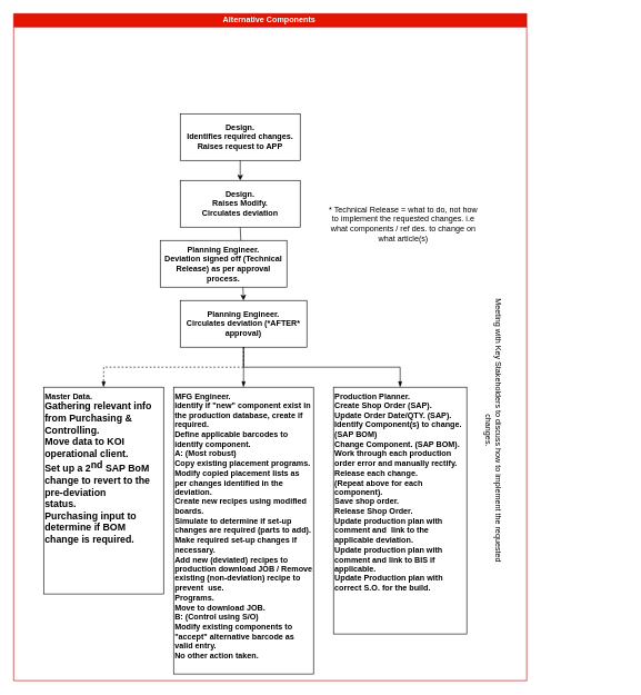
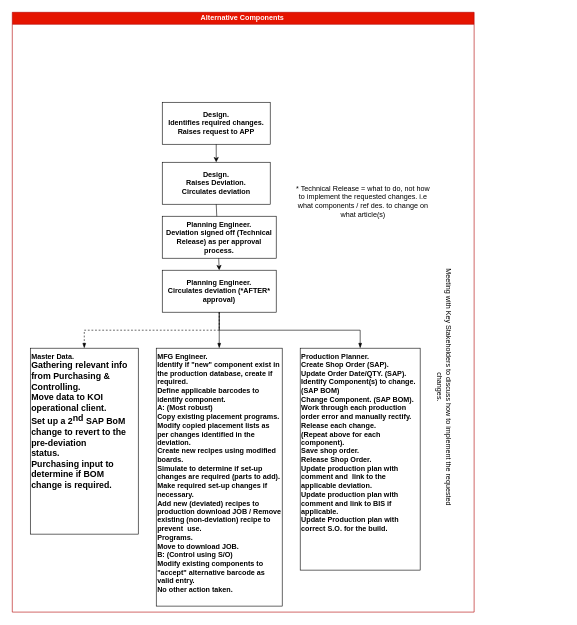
  <mxCell id="0" />
  <mxCell id="1" parent="0" />
  <mxCell id="2" value="Alternative Components&amp;nbsp;" style="swimlane;html=1;startSize=20;horizontal=1;containerType=tree;glass=0;align=center;fillColor=#e51400;strokeColor=#B20000;fontColor=#ffffff;" parent="1" vertex="1"><mxGeometry x="20" y="20" width="770" height="1000" as="geometry" /></mxCell>
  <mxCell id="3" value="Planning Engineer.&lt;br&gt;Circulates deviation (*AFTER* approval)" style="label;whiteSpace=wrap;html=1;rounded=0;glass=0;treeMoving=1;treeFolding=1;align=center;spacingLeft=0;" parent="2" vertex="1"><mxGeometry x="250" y="430" width="190" height="70" as="geometry" /></mxCell>
  <mxCell id="4" value="" style="endArrow=blockThin;endFill=1;fontSize=11;edgeStyle=elbowEdgeStyle;elbow=vertical;rounded=0;dashed=1;" parent="2" source="3" target="5" edge="1"><mxGeometry relative="1" as="geometry" /></mxCell>
- <mxCell id="5" value="Master Data.&lt;br&gt;&lt;span style=&quot;font-size: 11pt ; font-family: &amp;#34;calibri&amp;#34; , sans-serif&quot;&gt;Gathering relevant info from Purchasing &amp;amp; Controlling.&lt;br&gt;Move data to&amp;nbsp;&lt;/span&gt;&lt;span style=&quot;font-size: 11pt ; font-family: &amp;#34;calibri&amp;#34; , sans-serif&quot;&gt;KOI operational client.&amp;nbsp;&lt;/span&gt;&lt;span style=&quot;font-size: 11pt ; font-family: &amp;#34;calibri&amp;#34; , sans-serif&quot;&gt;&lt;br&gt;&lt;/span&gt;&lt;font face=&quot;calibri, sans-serif&quot;&gt;&lt;span style=&quot;font-size: 11pt&quot;&gt;Set up a 2&lt;/span&gt;&lt;/font&gt;&lt;sup style=&quot;font-family: &amp;#34;calibri&amp;#34; , sans-serif ; font-size: 11pt&quot;&gt;nd&lt;/sup&gt;&lt;font face=&quot;calibri, sans-serif&quot;&gt;&lt;span style=&quot;font-size: 11pt&quot;&gt; SAP BoM change to revert to the pre-deviation&lt;/span&gt;&lt;/font&gt;&lt;br&gt;&lt;font face=&quot;calibri, sans-serif&quot;&gt;&lt;span style=&quot;font-size: 11pt&quot;&gt;status.&lt;/span&gt;&lt;/font&gt;&lt;br&gt;&lt;font face=&quot;calibri, sans-serif&quot;&gt;&lt;span style=&quot;font-size: 11pt&quot;&gt;Purchasing input to determine if BOM &lt;/span&gt;&lt;span style=&quot;font-size: 14.667px&quot;&gt;change&lt;/span&gt;&lt;span style=&quot;font-size: 11pt&quot;&gt;&amp;nbsp;is required.&lt;/span&gt;&lt;/font&gt;" style="label;whiteSpace=wrap;html=1;rounded=0;glass=0;treeFolding=1;treeMoving=1;align=left;spacingLeft=0;verticalAlign=top;" parent="2" vertex="1"><mxGeometry x="45" y="560" width="180" height="310" as="geometry" /></mxCell>
+ <mxCell id="5" value="Master Data.&lt;br&gt;&lt;span style=&quot;font-size: 11pt ; font-family: &amp;#34;calibri&amp;#34; , sans-serif&quot;&gt;Gathering relevant info from Purchasing &amp;amp; Controlling.&lt;br&gt;Move data to&amp;nbsp;&lt;/span&gt;&lt;span style=&quot;font-size: 11pt ; font-family: &amp;#34;calibri&amp;#34; , sans-serif&quot;&gt;KOI operational client.&amp;nbsp;&lt;/span&gt;&lt;span style=&quot;font-size: 11pt ; font-family: &amp;#34;calibri&amp;#34; , sans-serif&quot;&gt;&lt;br&gt;&lt;/span&gt;&lt;font face=&quot;calibri, sans-serif&quot;&gt;&lt;span style=&quot;font-size: 11pt&quot;&gt;Set up a 2&lt;/span&gt;&lt;/font&gt;&lt;sup style=&quot;font-family: &amp;#34;calibri&amp;#34; , sans-serif ; font-size: 11pt&quot;&gt;nd&lt;/sup&gt;&lt;font face=&quot;calibri, sans-serif&quot;&gt;&lt;span style=&quot;font-size: 11pt&quot;&gt; SAP BoM change to revert to the pre-deviation&lt;/span&gt;&lt;/font&gt;&lt;br&gt;&lt;font face=&quot;calibri, sans-serif&quot;&gt;&lt;span style=&quot;font-size: 11pt&quot;&gt;status.&lt;/span&gt;&lt;/font&gt;&lt;br&gt;&lt;font face=&quot;calibri, sans-serif&quot;&gt;&lt;span style=&quot;font-size: 11pt&quot;&gt;Purchasing input to determine if BOM &lt;/span&gt;&lt;span style=&quot;font-size: 14.667px&quot;&gt;change&lt;/span&gt;&lt;span style=&quot;font-size: 11pt&quot;&gt;&amp;nbsp;is required.&lt;/span&gt;&lt;/font&gt;" style="label;whiteSpace=wrap;html=1;rounded=0;glass=0;treeFolding=1;treeMoving=1;align=left;spacingLeft=0;verticalAlign=top;" parent="2" vertex="1"><mxGeometry x="30" y="560" width="180" height="310" as="geometry" /></mxCell>
  <mxCell id="6" value="" style="endArrow=blockThin;endFill=1;fontSize=11;edgeStyle=elbowEdgeStyle;elbow=vertical;rounded=0;" parent="2" source="3" target="7" edge="1"><mxGeometry relative="1" as="geometry" /></mxCell>
  <mxCell id="7" value="MFG Engineer.&lt;br&gt;Identify if &quot;new&quot; component exist in the production database, create if required.&lt;br&gt;Define applicable barcodes to identify component.&lt;br&gt;A: (Most robust)&lt;br&gt;Copy existing placement programs.&lt;br&gt;Modify copied placement lists as per changes identified in the deviation.&lt;br&gt;Create new recipes using modified boards.&lt;br&gt;Simulate to determine if set-up changes are required (parts to add).&lt;br&gt;Make required set-up changes if necessary.&lt;br&gt;Add new (deviated) recipes to production download JOB / Remove existing (non-deviation) recipe to prevent&amp;nbsp; use.&lt;br&gt;Programs.&lt;br&gt;&lt;div&gt;&lt;span&gt;Move to download JOB.&lt;/span&gt;&lt;/div&gt;&lt;div&gt;&lt;span&gt;B: (Control using S/O)&lt;/span&gt;&lt;/div&gt;&lt;div&gt;&lt;span&gt;Modify existing&amp;nbsp;components&amp;nbsp;to &quot;accept&quot; alternative barcode as valid entry.&lt;/span&gt;&lt;/div&gt;&lt;div&gt;&lt;span&gt;No other action taken.&lt;/span&gt;&lt;/div&gt;&lt;div&gt;&lt;span&gt;&lt;br&gt;&lt;/span&gt;&lt;/div&gt;" style="label;whiteSpace=wrap;html=1;rounded=0;glass=0;treeFolding=1;treeMoving=1;spacingLeft=0;align=left;verticalAlign=top;" parent="2" vertex="1"><mxGeometry x="240" y="560" width="210" height="430" as="geometry" /></mxCell>
  <mxCell id="8" value="" style="endArrow=blockThin;endFill=1;fontSize=11;edgeStyle=elbowEdgeStyle;elbow=vertical;rounded=0;" parent="2" source="3" target="9" edge="1"><mxGeometry relative="1" as="geometry" /></mxCell>
  <mxCell id="9" value="&lt;div&gt;&lt;span&gt;Production Planner.&lt;/span&gt;&lt;/div&gt;&lt;div&gt;&lt;span&gt;Create Shop Order (SAP).&lt;/span&gt;&lt;/div&gt;&lt;div&gt;&lt;span&gt;Update Order Date/QTY. (SAP).&lt;/span&gt;&lt;/div&gt;&lt;div&gt;&lt;span&gt;Identify Component(s) to change.(SAP BOM)&lt;/span&gt;&lt;/div&gt;&lt;div&gt;&lt;span&gt;Change Component. (SAP BOM).&lt;/span&gt;&lt;/div&gt;&lt;div&gt;Work through each production order error and manually rectify.&lt;/div&gt;&lt;div&gt;Release each change.&lt;/div&gt;&lt;div&gt;(Repeat above for each component).&lt;/div&gt;&lt;div&gt;Save shop order.&lt;/div&gt;&lt;div&gt;Release Shop Order.&lt;/div&gt;&lt;div&gt;Update production plan with comment and&amp;nbsp; link to the applicable deviation.&lt;/div&gt;&lt;div&gt;Update production plan with comment and link to BIS if applicable.&lt;/div&gt;&lt;div&gt;Update Production plan with correct S.O. for the build.&lt;/div&gt;&lt;div&gt;&lt;br&gt;&lt;/div&gt;&lt;div&gt;&lt;span&gt;&lt;br&gt;&lt;/span&gt;&lt;/div&gt;&lt;div&gt;&lt;span&gt;&lt;br&gt;&lt;/span&gt;&lt;/div&gt;&lt;div&gt;&lt;span&gt;&lt;br&gt;&lt;/span&gt;&lt;/div&gt;" style="label;whiteSpace=wrap;html=1;rounded=0;glass=0;align=left;spacingLeft=0;verticalAlign=top;" parent="2" vertex="1"><mxGeometry x="480" y="560" width="200" height="370" as="geometry" /></mxCell>
- <mxCell id="10" value="Design.&lt;br&gt;Raises Modify.&lt;br&gt;Circulates deviation" style="label;whiteSpace=wrap;html=1;rounded=0;glass=0;treeMoving=1;treeFolding=1;align=center;spacingLeft=0;" parent="2" vertex="1"><mxGeometry x="250" y="250" width="180" height="70" as="geometry" /></mxCell>
+ <mxCell id="10" value="Design.&lt;br&gt;Raises Deviation.&lt;br&gt;Circulates deviation" style="label;whiteSpace=wrap;html=1;rounded=0;glass=0;treeMoving=1;treeFolding=1;align=center;spacingLeft=0;" parent="2" vertex="1"><mxGeometry x="250" y="250" width="180" height="70" as="geometry" /></mxCell>
  <mxCell id="11" value="Design.&lt;br&gt;Identifies required changes.&lt;br&gt;Raises request to APP" style="label;whiteSpace=wrap;html=1;rounded=0;glass=0;treeMoving=1;treeFolding=1;spacingLeft=0;align=center;" parent="2" vertex="1"><mxGeometry x="250" y="150" width="180" height="70" as="geometry" /></mxCell>
  <mxCell id="12" value="Meeting with Key Stakeholders to discuss how to implement the requested changes." style="text;html=1;strokeColor=none;fillColor=none;align=center;verticalAlign=middle;whiteSpace=wrap;rounded=0;hachureGap=4;pointerEvents=0;rotation=90;" parent="2" vertex="1"><mxGeometry x="520" y="590" width="400" height="70" as="geometry" /></mxCell>
  <mxCell id="13" value="" style="endArrow=classic;html=1;exitX=0.5;exitY=1;exitDx=0;exitDy=0;entryX=0.5;entryY=0;entryDx=0;entryDy=0;" parent="2" source="11" target="10" edge="1"><mxGeometry width="50" height="50" relative="1" as="geometry"><mxPoint x="350" y="260" as="sourcePoint" /><mxPoint x="400" y="210" as="targetPoint" /></mxGeometry></mxCell>
  <mxCell id="14" value="" style="endArrow=classic;html=1;exitX=0.5;exitY=1;exitDx=0;exitDy=0;entryX=0.5;entryY=0;entryDx=0;entryDy=0;" parent="2" source="10" target="3" edge="1"><mxGeometry width="50" height="50" relative="1" as="geometry"><mxPoint x="350" y="400" as="sourcePoint" /><mxPoint x="340.5" y="351.8" as="targetPoint" /></mxGeometry></mxCell>
- <mxCell id="15" value="Planning Engineer.&lt;br&gt;Deviation signed off (Technical Release) as per approval process." style="label;whiteSpace=wrap;html=1;rounded=0;glass=0;treeMoving=1;treeFolding=1;align=center;spacingLeft=0;" vertex="1" parent="2"><mxGeometry x="220" y="340" width="190" height="70" as="geometry" /></mxCell>
+ <mxCell id="15" value="Planning Engineer.&lt;br&gt;Deviation signed off (Technical Release) as per approval process." style="label;whiteSpace=wrap;html=1;rounded=0;glass=0;treeMoving=1;treeFolding=1;align=center;spacingLeft=0;" vertex="1" parent="2"><mxGeometry x="250" y="340" width="190" height="70" as="geometry" /></mxCell>
  <mxCell id="16" value="* Technical Release = what to do, not how to implement the requested changes. i.e what components / ref des. to change on what article(s)" style="text;html=1;strokeColor=none;fillColor=none;align=center;verticalAlign=middle;whiteSpace=wrap;rounded=0;" vertex="1" parent="2"><mxGeometry x="470" y="285" width="230" height="60" as="geometry" /></mxCell>
